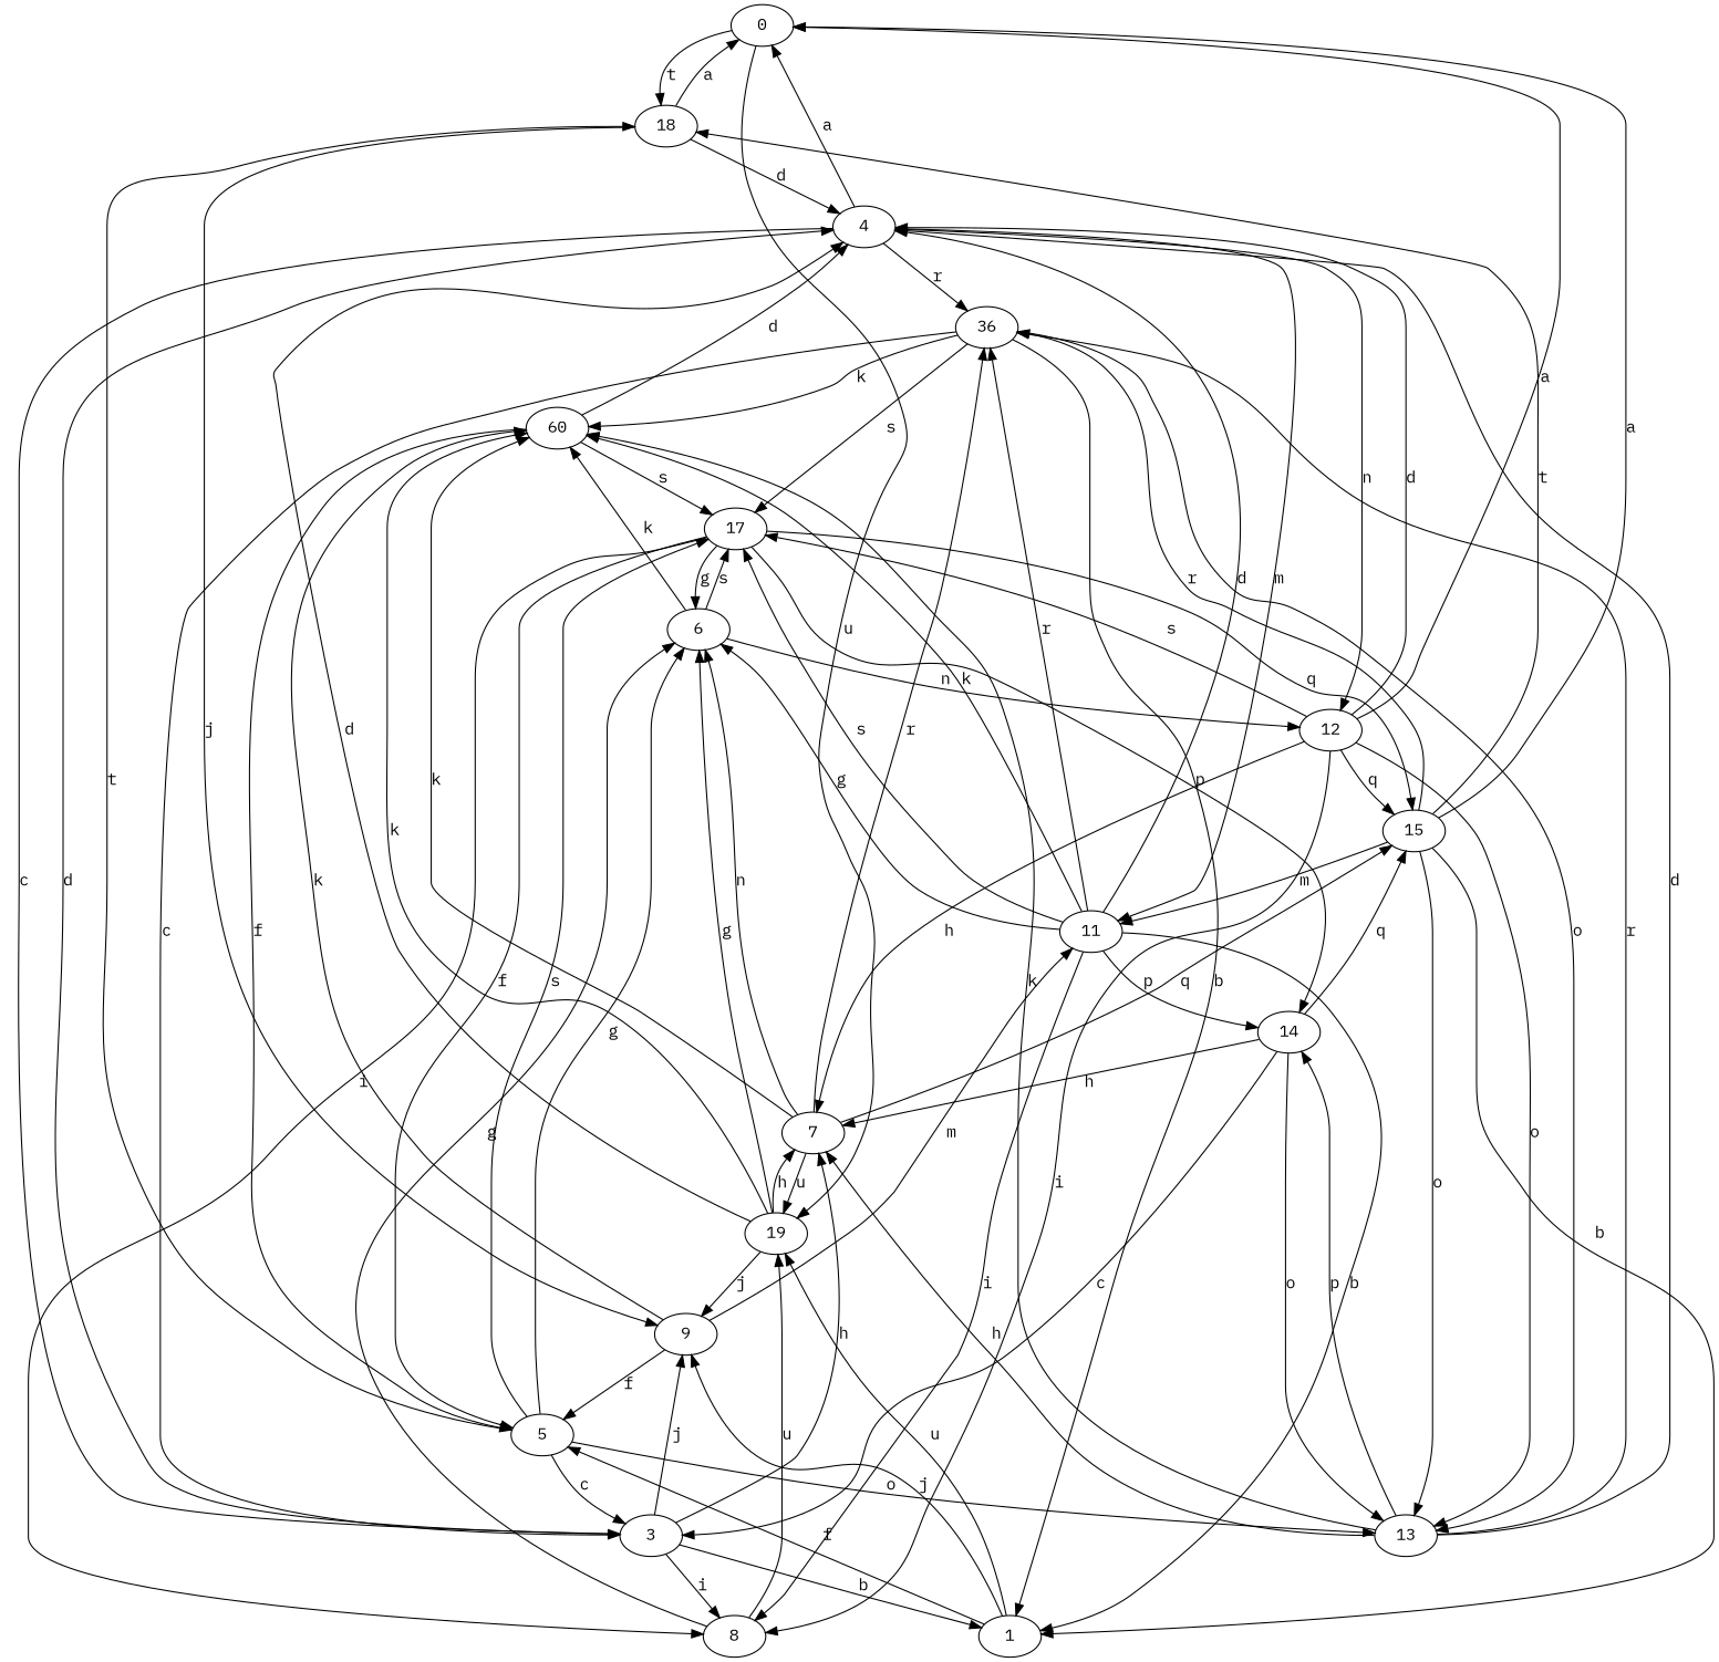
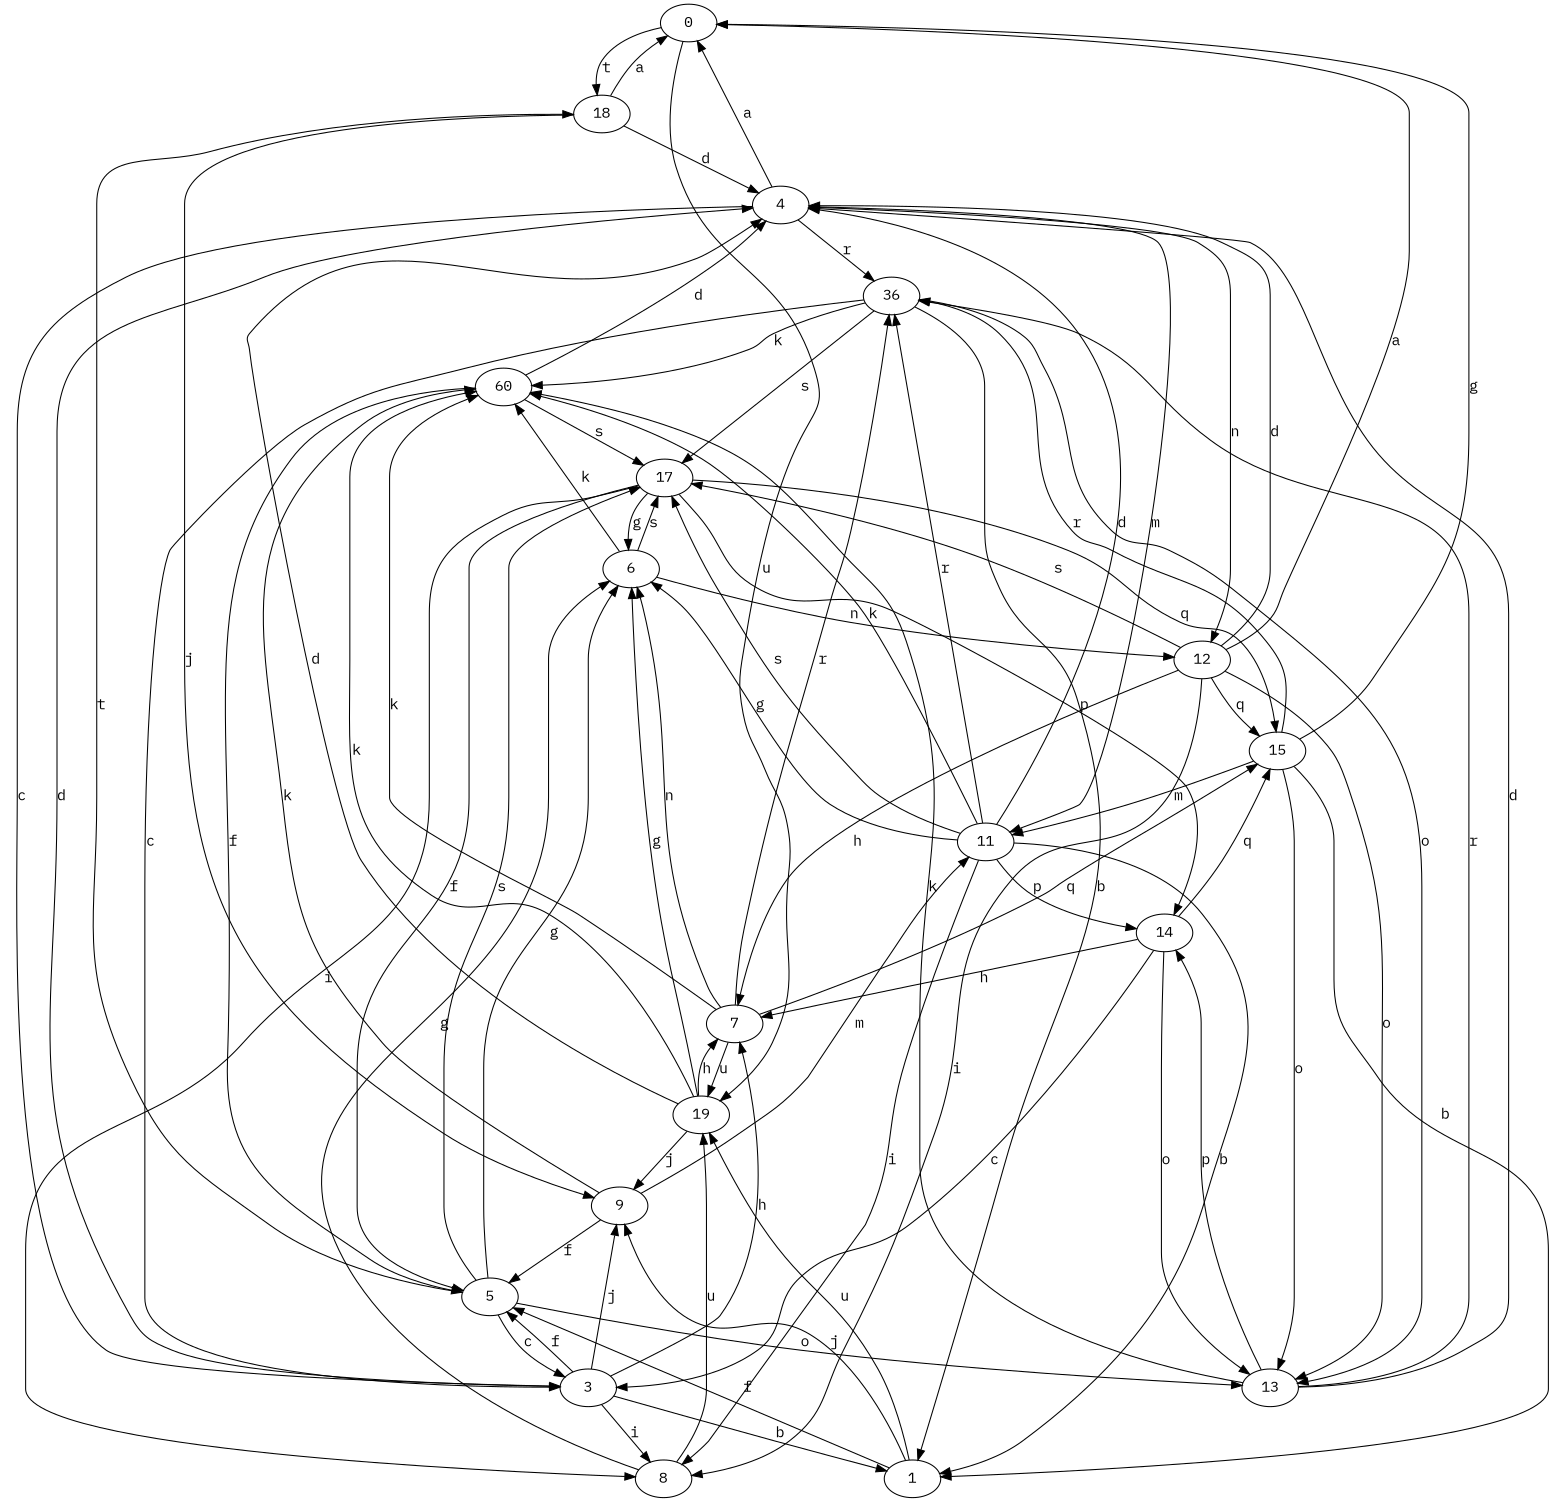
  strict digraph {
    fontname="IBM Plex Mono"
    node [fontname="IBM Plex Mono"]
    edge [fontname="IBM Plex Mono"]
    0
    18
    19
    9
    4
    7
    6
    n8 [label=60]
    1
    5
    3
    13
    17
    11
    8
    12
    n17 [label=36]
    15
    14
    0 -> 18 [label=t]
    0 -> 19 [label=u]
    18 -> 0 [label=a]
    18 -> 9 [label=j]
    18 -> 4 [label=d]
    19 -> 9 [label=j]
    19 -> 4 [label=d]
    19 -> 7 [label=h]
    19 -> 6 [label=g]
    19 -> n8 [label=k]
    9 -> n8 [label=k]
    9 -> 5 [label=f]
    9 -> 11 [label=m]
    4 -> 0 [label=a]
    4 -> 3 [label=c]
    4 -> 11 [label=m]
    4 -> 12 [label=n]
    4 -> n17 [label=r]
    7 -> 19 [label=u]
    7 -> 6 [label=n]
    7 -> n8 [label=k]
    7 -> n17 [label=r]
    7 -> 15 [label=q]
    6 -> n8 [label=k]
    6 -> 17 [label=s]
    6 -> 12 [label=n]
    n8 -> 4 [label=d]
    n8 -> 5 [label=f]
    n8 -> 17 [label=s]
    1 -> 19 [label=u]
    1 -> 9 [label=j]
    1 -> 5 [label=f]
    5 -> 18 [label=t]
    5 -> 6 [label=g]
    5 -> 3 [label=c]
    5 -> 13 [label=o]
    5 -> 17 [label=s]
    3 -> 9 [label=j]
    3 -> 4 [label=d]
    3 -> 7 [label=h]
    3 -> 1 [label=b]
+   3 -> 5 [label=f]
    3 -> 8 [label=i]
    13 -> 4 [label=d]
-   13 -> 7 [label=h]
    13 -> n8 [label=k]
    13 -> n17 [label=r]
    13 -> 14 [label=p]
    17 -> 6 [label=g]
    17 -> 5 [label=f]
    17 -> 8 [label=i]
    17 -> 15 [label=q]
    17 -> 14 [label=p]
    11 -> 4 [label=d]
    11 -> 6 [label=g]
    11 -> n8 [label=k]
    11 -> 1 [label=b]
    11 -> 17 [label=s]
    11 -> 8 [label=i]
    11 -> n17 [label=r]
    11 -> 14 [label=p]
    8 -> 19 [label=u]
    8 -> 6 [label=g]
    12 -> 0 [label=a]
    12 -> 4 [label=d]
    12 -> 7 [label=h]
    12 -> 13 [label=o]
    12 -> 17 [label=s]
    12 -> 8 [label=i]
    12 -> 15 [label=q]
    n17 -> n8 [label=k]
    n17 -> 1 [label=b]
    n17 -> 3 [label=c]
    n17 -> 13 [label=o]
    n17 -> 17 [label=s]
-   15 -> 0 [label=a]
-   15 -> 18 [label=t]
+   15 -> 0 [label=g]
    15 -> 1 [label=b]
    15 -> 13 [label=o]
    15 -> 11 [label=m]
    15 -> n17 [label=r]
    14 -> 7 [label=h]
    14 -> 3 [label=c]
    14 -> 13 [label=o]
    14 -> 15 [label=q]
  }
